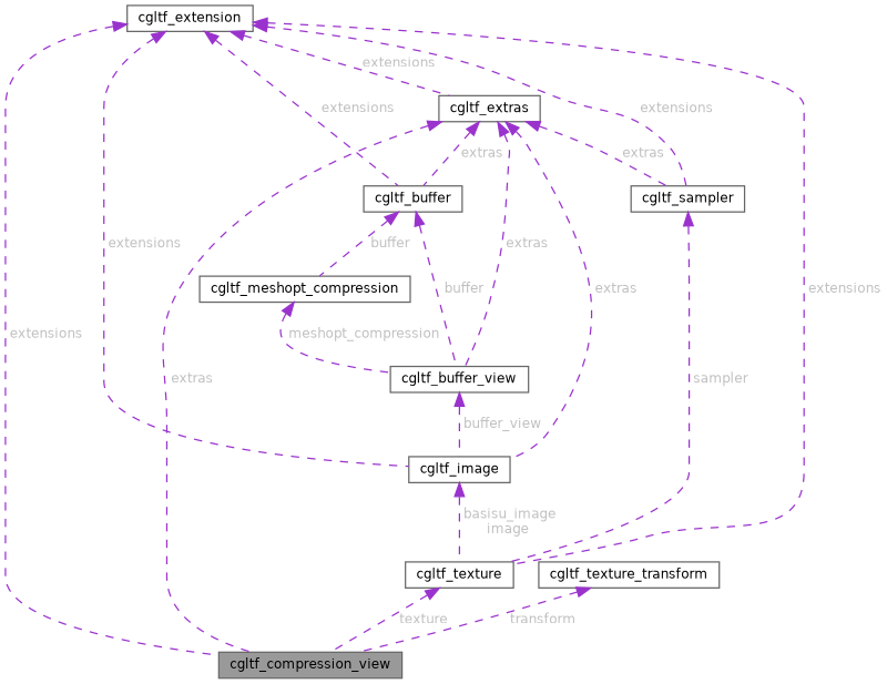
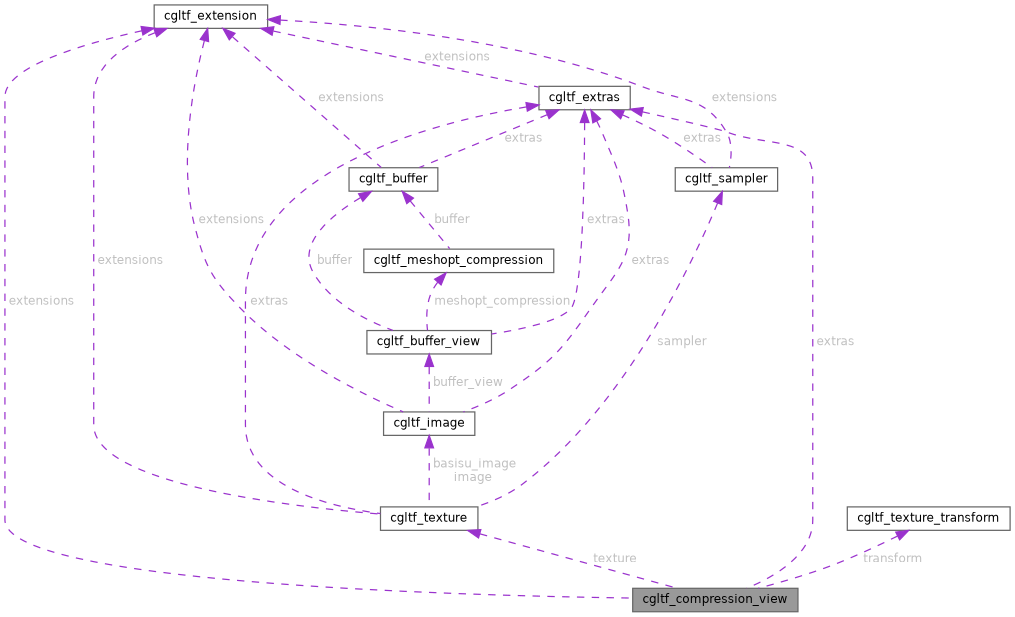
  digraph {
    fontname="DejaVu Sans"
    node [color=gray40 fillcolor=white fontname="DejaVu Sans" fontsize=10 shape=box style=filled]
    edge [color=darkorchid3 dir=back fontcolor=grey fontname="DejaVu Sans" fontsize=10 labelfontname=Helvetica labelfontsize=10 style=dashed]
    n1 [fillcolor=grey60 fontcolor=black height=0.2 label=cgltf_compression_view width=0.4]
    n2 [height=0.2 label=cgltf_texture width=0.4]
    n3 [height=0.2 label=cgltf_image width=0.4]
    n4 [height=0.2 label=cgltf_buffer_view width=0.4]
    n5 [height=0.2 label=cgltf_buffer width=0.4]
    n6 [height=0.2 label=cgltf_meshopt_compression width=0.4]
    n7 [height=0.2 label=cgltf_extras width=0.4]
    n8 [height=0.2 label=cgltf_sampler width=0.4]
    n9 [height=0.2 label=cgltf_extension width=0.4]
    n10 [height=0.2 label=cgltf_texture_transform width=0.4]
    n2 -> n1 [label=" texture"]
    n3 -> n2 [label=" basisu_image\nimage"]
    n4 -> n3 [label=" buffer_view"]
    n5 -> n4 [label=" buffer"]
    n5 -> n6 [label=" buffer"]
    n6 -> n4 [label=" meshopt_compression"]
    n7 -> n1 [label=" extras"]
+   n7 -> n2 [label=" extras"]
    n7 -> n3 [label=" extras"]
    n7 -> n4 [label=" extras"]
    n7 -> n5 [label=" extras"]
    n7 -> n8 [label=" extras"]
    n8 -> n2 [label=" sampler"]
    n9 -> n1 [label=" extensions"]
    n9 -> n2 [label=" extensions"]
    n9 -> n3 [label=" extensions"]
    n9 -> n5 [label=" extensions"]
    n9 -> n7 [label=" extensions"]
    n9 -> n8 [label=" extensions"]
    n10 -> n1 [label=" transform"]
  }
